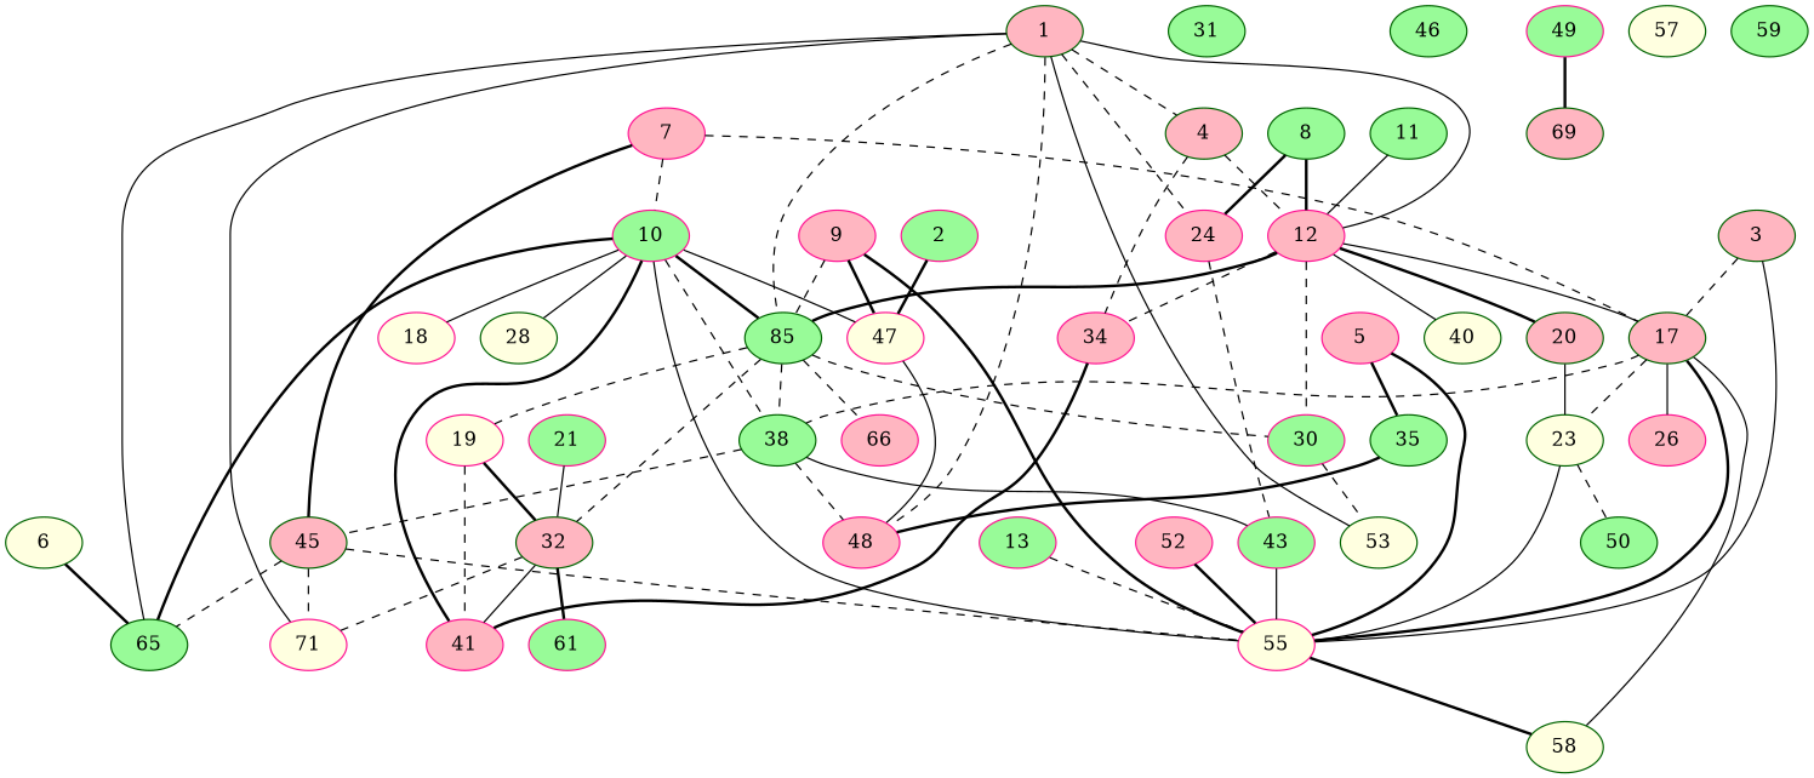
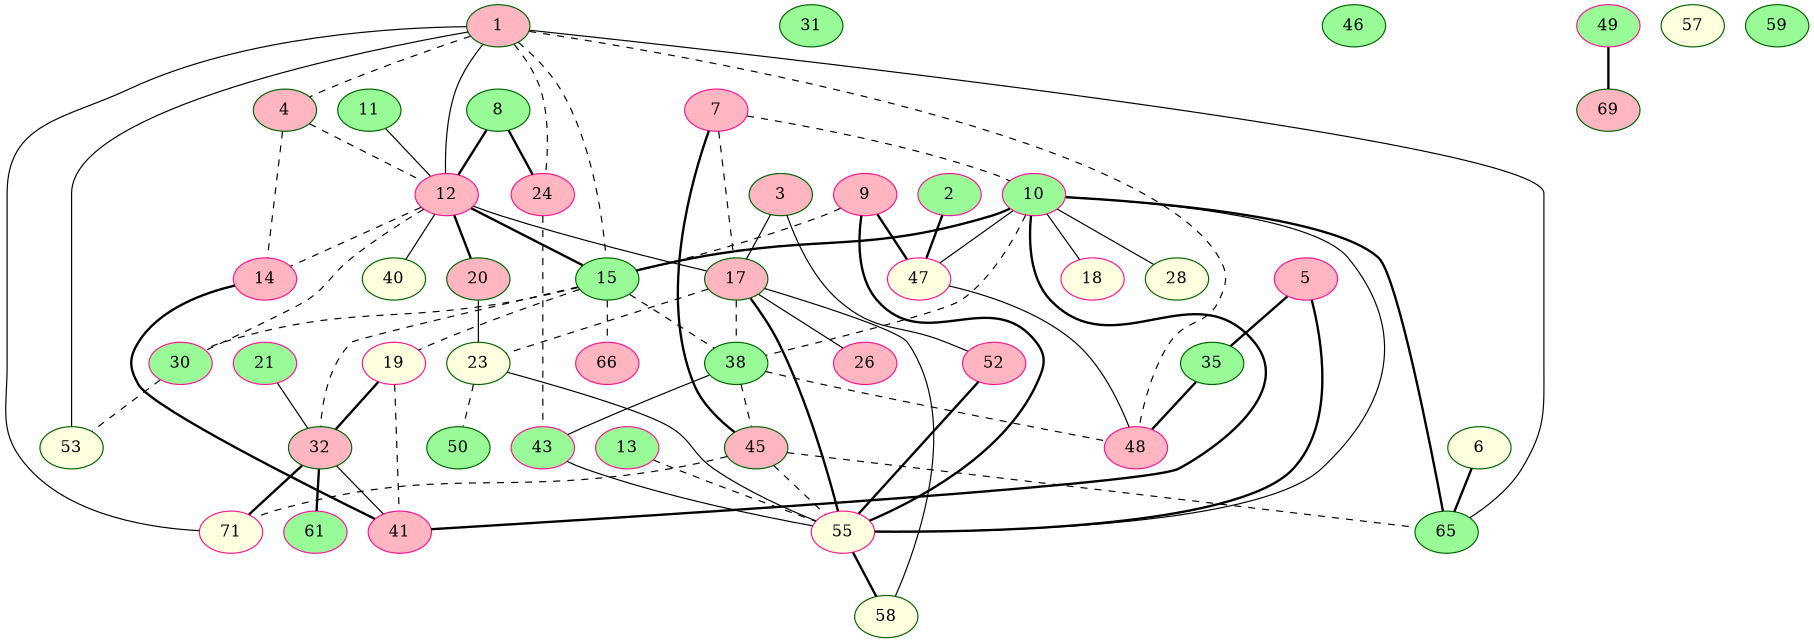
  graph {
    node [color=darkgreen fillcolor=lightpink style=filled]
    edge [style=dashed]
    1
    4
    12 [color=deeppink super="+56+29+22+27"]
-   15 [fillcolor=palegreen super="+37+25+54" label=85]
+   15 [fillcolor=palegreen super="+37+25+54"]
    24 [color=deeppink super="+44"]
    48 [color=deeppink]
    53 [fillcolor=lightyellow]
    65 [fillcolor=palegreen]
    71 [color=deeppink fillcolor=lightyellow]
-   14 [color=deeppink label=34]
+   14 [color=deeppink]
    17 [super="+38+41"]
    20
    30 [color=deeppink fillcolor=palegreen]
    40 [fillcolor=lightyellow]
    n15 [fillcolor=palegreen label=38 super="+51"]
    19 [color=deeppink fillcolor=lightyellow super="+33"]
    32
    66 [color=deeppink]
    43 [color=deeppink fillcolor=palegreen super="+60"]
    2 [color=deeppink fillcolor=palegreen]
    47 [color=deeppink fillcolor=lightyellow]
    3 [super="+16"]
    55 [color=deeppink fillcolor=lightyellow super="+67"]
    23 [fillcolor=lightyellow]
    26 [color=deeppink]
    58 [fillcolor=lightyellow]
    n27 [color=deeppink label=41 super="+63+64"]
    5 [color=deeppink]
    35 [fillcolor=palegreen]
    6 [fillcolor=lightyellow]
    10 [color=deeppink fillcolor=palegreen super="+34"]
    18 [color=deeppink fillcolor=lightyellow]
    28 [fillcolor=lightyellow]
    7 [color=deeppink]
    45
    8 [fillcolor=palegreen]
    9 [color=deeppink]
    11 [fillcolor=palegreen]
    13 [color=deeppink fillcolor=palegreen]
    61 [color=deeppink fillcolor=palegreen]
    50 [fillcolor=palegreen]
    21 [color=deeppink fillcolor=palegreen]
    31 [fillcolor=palegreen]
    46 [fillcolor=palegreen]
    49 [color=deeppink fillcolor=palegreen]
    69
    52 [color=deeppink]
    57 [fillcolor=lightyellow]
    59 [fillcolor=palegreen]
    1 -- 4
    1 -- 12 [style=solid]
    1 -- 15
    1 -- 24
    1 -- 48
    1 -- 53 [style=solid]
    1 -- 65 [style=solid]
    1 -- 71 [style=solid]
    4 -- 12
    4 -- 14
    12 -- 15 [style=bold weight=2]
    12 -- 14
    12 -- 17 [style=solid]
    12 -- 20 [style=bold]
    12 -- 30
    12 -- 40 [style=solid]
    15 -- 30
    15 -- n15 [weight=2]
    15 -- 19 [weight=2]
    15 -- 32
    15 -- 66
    24 -- 43
    14 -- n27 [style=bold]
    17 -- n15 [weight=2]
    17 -- 55 [style=bold]
    17 -- 23
    17 -- 26 [style=solid]
    17 -- 58 [style=solid]
    20 -- 23 [style=solid]
    30 -- 53
    n15 -- 48
    n15 -- 43 [style=solid]
    n15 -- 45
    19 -- 32 [style=bold]
    19 -- n27
-   32 -- 71
+   32 -- 71 [style=bold]
    32 -- n27 [style=solid]
    32 -- 61 [style=bold]
    43 -- 55 [style=solid]
    2 -- 47 [style=bold]
    47 -- 48 [style=solid]
-   3 -- 17
-   3 -- 55 [style=solid]
+   3 -- 17 [style=solid]
+   3 -- 52 [style=solid]
    55 -- 58 [style=bold]
    23 -- 55 [style=solid]
    23 -- 50
    5 -- 55 [style=bold]
    5 -- 35 [style=bold]
    35 -- 48 [style=bold]
    6 -- 65 [style=bold]
    10 -- 15 [style=bold]
    10 -- 65 [style=bold]
    10 -- n15
    10 -- 47 [style=solid]
    10 -- 55 [style=solid]
    10 -- n27 [style=bold]
    10 -- 18 [style=solid]
    10 -- 28 [style=solid]
    7 -- 17 [weight=2]
    7 -- 10
    7 -- 45 [style=bold]
    45 -- 65
    45 -- 71
    45 -- 55
    8 -- 12 [style=bold weight=2]
    8 -- 24 [style=bold]
    9 -- 15
    9 -- 47 [style=bold]
    9 -- 55 [style=bold]
    11 -- 12 [style=solid]
    13 -- 55
    21 -- 32 [style=solid]
    49 -- 69 [style=bold]
    52 -- 55 [style=bold]
  }
